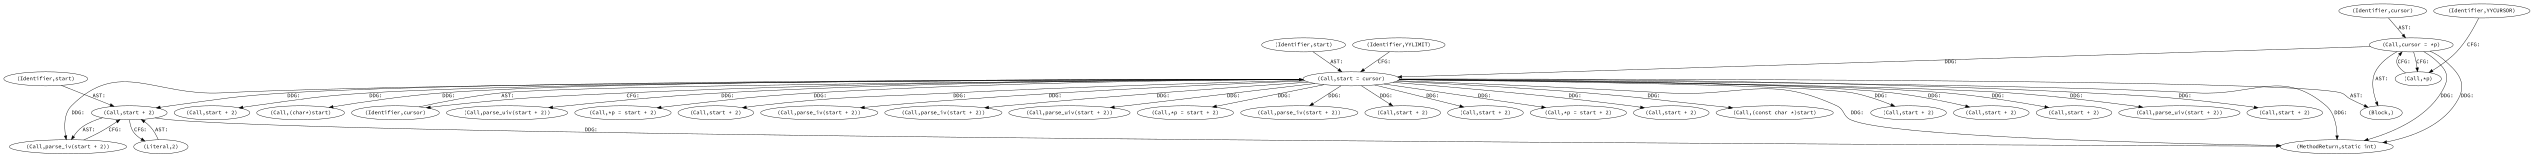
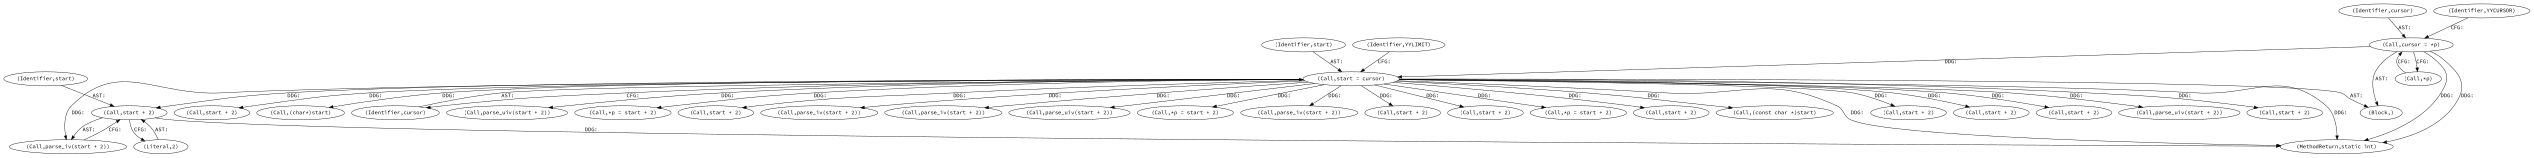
  digraph {
    fontname="Source Code Pro"
    node [fontname="Source Code Pro"]
    edge [fontname="Source Code Pro"]
    n1 [label="(Call,start + 2)"]
    n2 [label="(MethodReturn,static int)"]
    n3 [label="(Literal,2)"]
    n4 [label="(Call,parse_iv(start + 2))"]
    n5 [label="(Call,start = cursor)"]
    n6 [label="(Call,start + 2)"]
    n7 [label="(Call,(char*)start)"]
    n8 [label="(Identifier,cursor)"]
    n9 [label="(Call,parse_uiv(start + 2))"]
    n10 [label="(Call,*p = start + 2)"]
    n11 [label="(Call,start + 2)"]
    n12 [label="(Call,parse_iv(start + 2))"]
    n13 [label="(Call,parse_iv(start + 2))"]
    n14 [label="(Call,parse_uiv(start + 2))"]
    n15 [label="(Call,*p = start + 2)"]
    n16 [label="(Call,parse_iv(start + 2))"]
    n17 [label="(Call,start + 2)"]
    n18 [label="(Call,start + 2)"]
    n19 [label="(Call,*p = start + 2)"]
    n20 [label="(Call,start + 2)"]
    n21 [label="(Call,(const char *)start)"]
    n22 [label="(Block,)"]
    n23 [label="(Call,start + 2)"]
    n24 [label="(Call,start + 2)"]
    n25 [label="(Call,start + 2)"]
    n26 [label="(Call,parse_uiv(start + 2))"]
    n27 [label="(Call,start + 2)"]
    n28 [label="(Call,cursor = *p)"]
    n29 [label="(Call,*p)"]
    n30 [label="(Identifier,start)"]
    n31 [label="(Identifier,start)"]
    n32 [label="(Identifier,YYCURSOR)"]
    n33 [label="(Identifier,YYLIMIT)"]
    n34 [label="(Identifier,cursor)"]
    n1 -> n2 [label="DDG: "]
    n1 -> n3 [label="CFG: "]
    n1 -> n4 [label="AST: "]
    n3 -> n1 [label="AST: "]
    n4 -> n1 [label="CFG: "]
    n5 -> n1 [label="DDG: "]
    n5 -> n2 [label="DDG: "]
    n5 -> n2 [label="DDG: "]
    n5 -> n4 [label="DDG: "]
    n5 -> n6 [label="DDG: "]
    n5 -> n7 [label="DDG: "]
    n5 -> n8 [label="CFG: "]
    n5 -> n9 [label="DDG: "]
    n5 -> n10 [label="DDG: "]
    n5 -> n11 [label="DDG: "]
    n5 -> n12 [label="DDG: "]
    n5 -> n13 [label="DDG: "]
    n5 -> n14 [label="DDG: "]
    n5 -> n15 [label="DDG: "]
    n5 -> n16 [label="DDG: "]
    n5 -> n17 [label="DDG: "]
    n5 -> n18 [label="DDG: "]
    n5 -> n19 [label="DDG: "]
    n5 -> n20 [label="DDG: "]
    n5 -> n21 [label="DDG: "]
    n5 -> n22 [label="AST: "]
    n5 -> n23 [label="DDG: "]
    n5 -> n24 [label="DDG: "]
    n5 -> n25 [label="DDG: "]
    n5 -> n26 [label="DDG: "]
    n5 -> n27 [label="DDG: "]
    n8 -> n5 [label="AST: "]
    n28 -> n2 [label="DDG: "]
    n28 -> n2 [label="DDG: "]
    n28 -> n5 [label="DDG: "]
    n28 -> n22 [label="AST: "]
    n28 -> n29 [label="CFG: "]
    n29 -> n28 [label="CFG: "]
    n30 -> n5 [label="AST: "]
    n31 -> n1 [label="AST: "]
-   n32 -> n29 [label="CFG: "]
+   n32 -> n28 [label="CFG: "]
    n33 -> n5 [label="CFG: "]
    n34 -> n28 [label="AST: "]
  }
